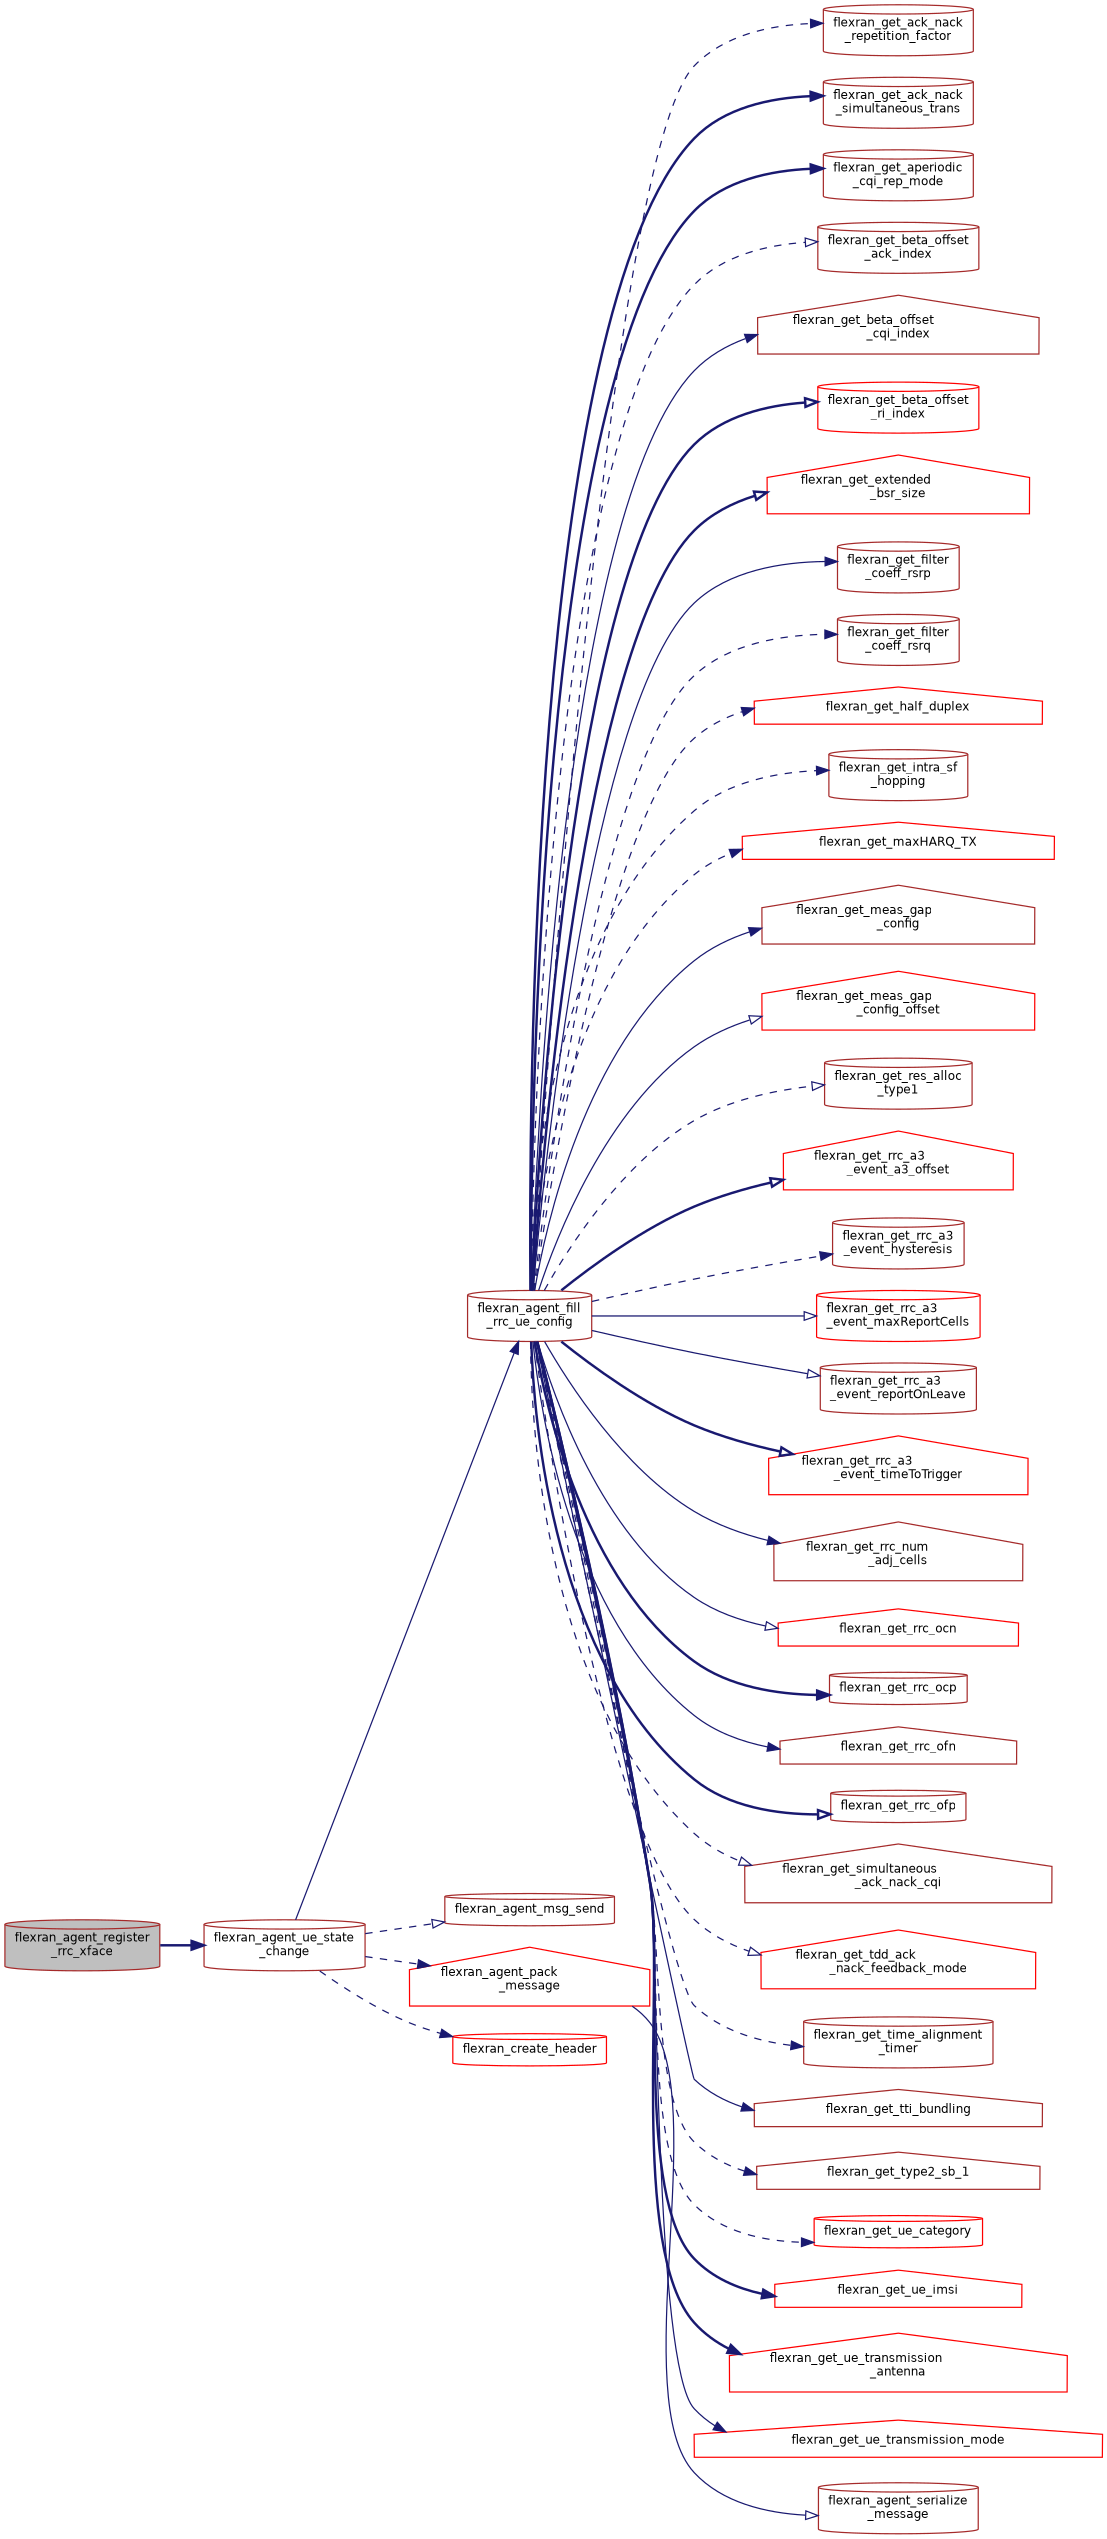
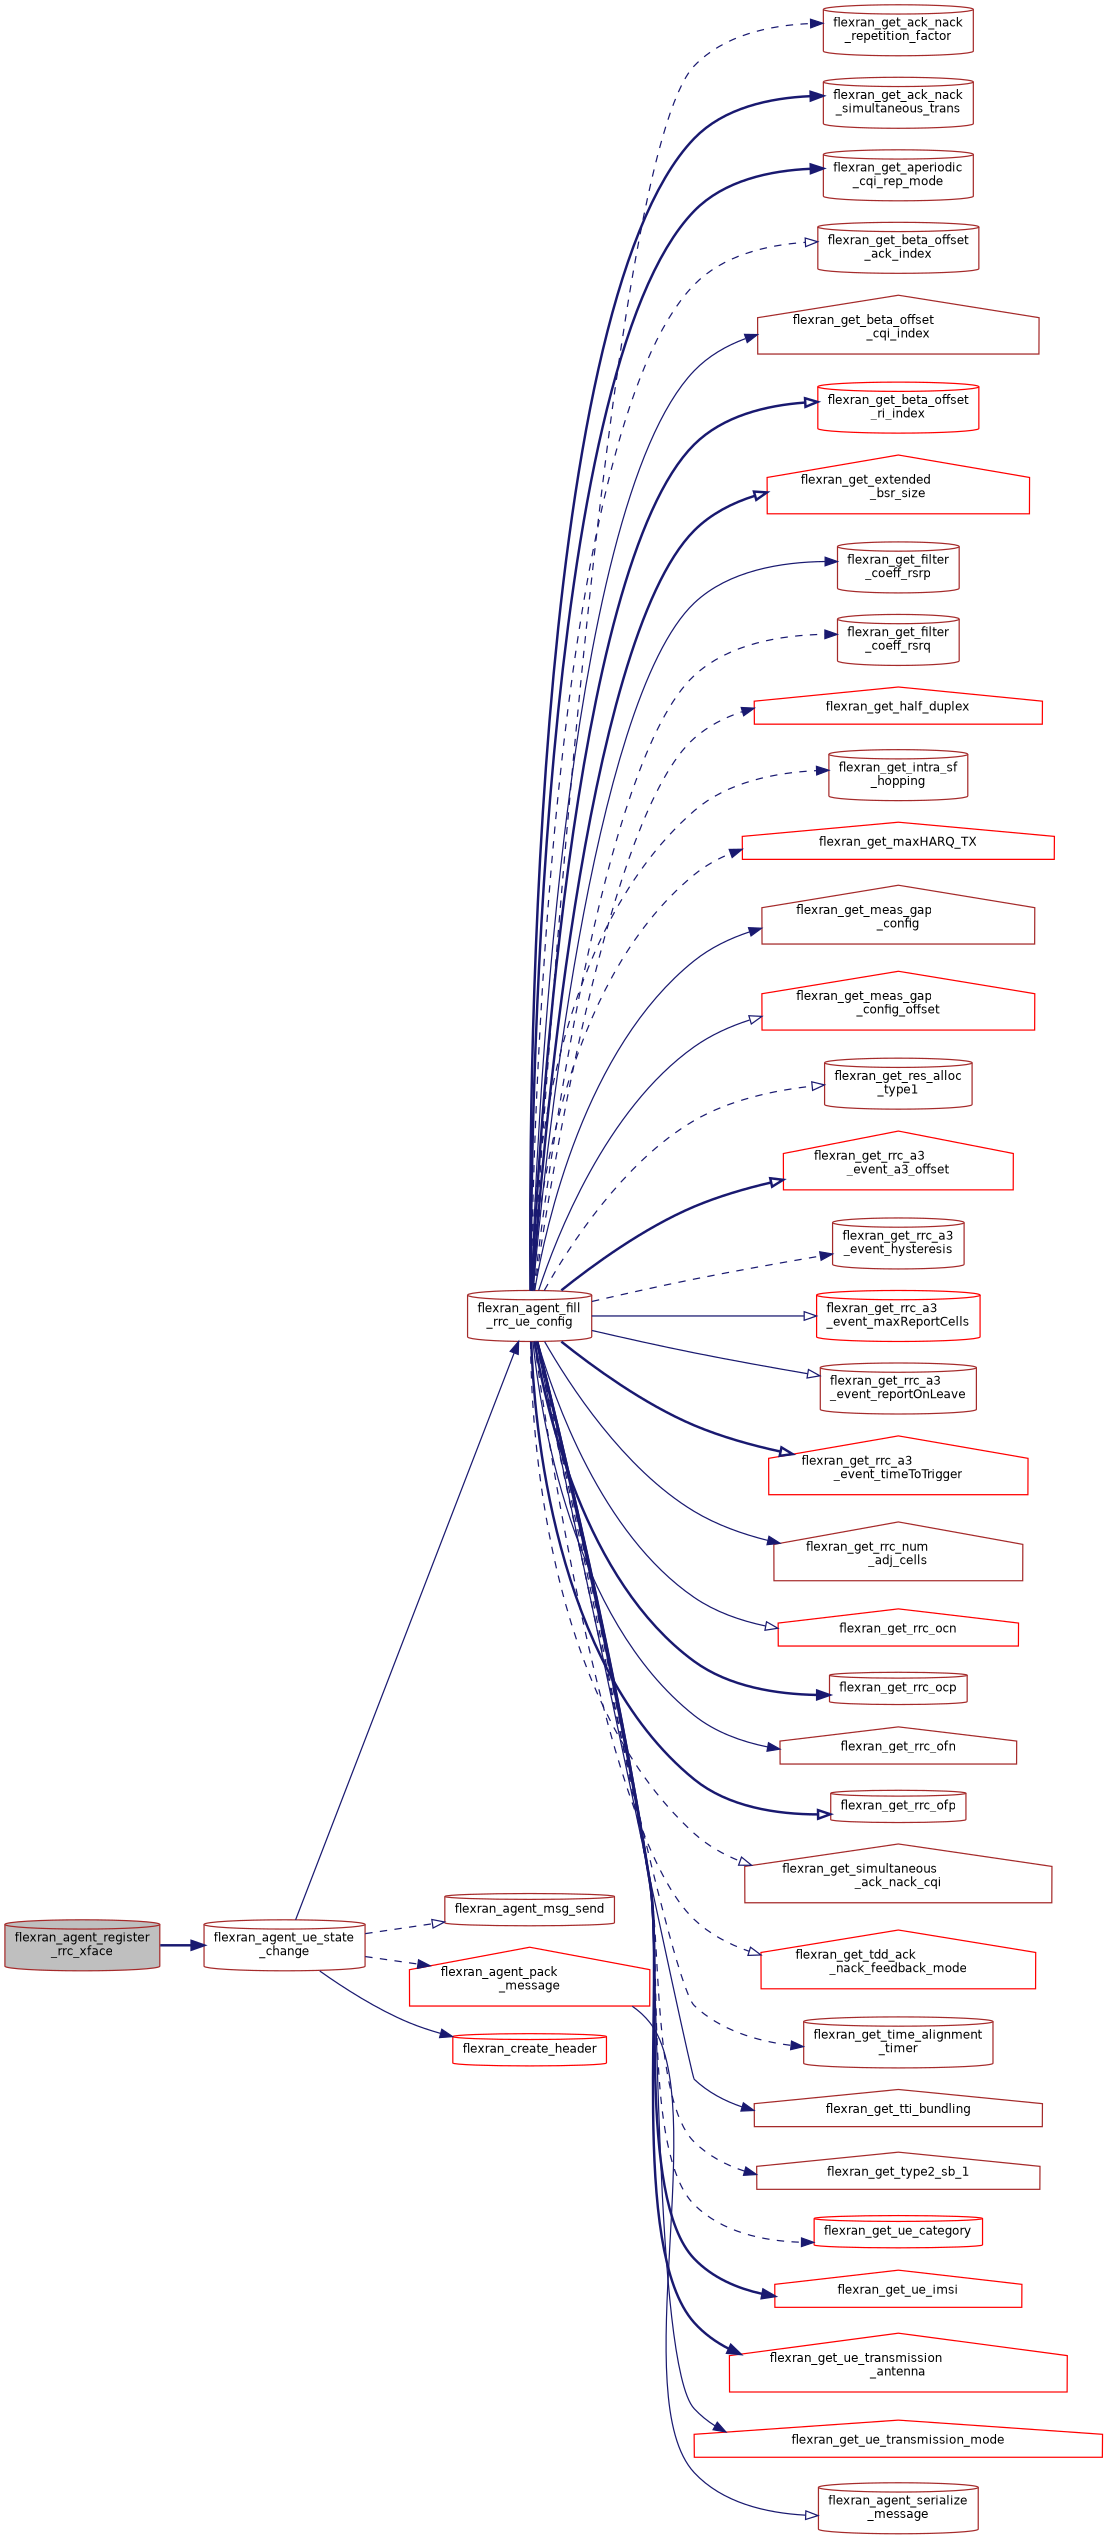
  digraph {
    rankdir=LR
    node [color=brown fillcolor=white fontname=Helvetica fontsize=10 shape=cylinder style=filled]
    edge [arrowhead=normal color=midnightblue fontname=Helvetica fontsize=10 labelfontname=Helvetica labelfontsize=10 style=dashed]
    n1 [fillcolor=grey75 fontcolor=black height=0.2 label="flexran_agent_register\l_rrc_xface" width=0.4]
    n2 [height=0.2 label="flexran_agent_ue_state\l_change" width=0.4]
    n3 [height=0.2 label="flexran_agent_fill\l_rrc_ue_config" width=0.4]
    n4 [height=0.2 label=flexran_agent_msg_send width=0.4]
    n5 [color=red height=0.2 label="flexran_agent_pack\l_message" shape=house width=0.4]
    n6 [color=red height=0.2 label=flexran_create_header width=0.4]
    n7 [height=0.2 label="flexran_get_ack_nack\l_repetition_factor" width=0.4]
    n8 [height=0.2 label="flexran_get_ack_nack\l_simultaneous_trans" width=0.4]
    n9 [height=0.2 label="flexran_get_aperiodic\l_cqi_rep_mode" width=0.4]
    n10 [height=0.2 label="flexran_get_beta_offset\l_ack_index" width=0.4]
    n11 [height=0.2 label="flexran_get_beta_offset\l_cqi_index" shape=house width=0.4]
    n12 [color=red height=0.2 label="flexran_get_beta_offset\l_ri_index" width=0.4]
    n13 [color=red height=0.2 label="flexran_get_extended\l_bsr_size" shape=house width=0.4]
    n14 [height=0.2 label="flexran_get_filter\l_coeff_rsrp" width=0.4]
    n15 [height=0.2 label="flexran_get_filter\l_coeff_rsrq" width=0.4]
    n16 [color=red height=0.2 label=flexran_get_half_duplex shape=house width=0.4]
    n17 [height=0.2 label="flexran_get_intra_sf\l_hopping" width=0.4]
    n18 [color=red height=0.2 label=flexran_get_maxHARQ_TX shape=house width=0.4]
    n19 [height=0.2 label="flexran_get_meas_gap\l_config" shape=house width=0.4]
    n20 [color=red height=0.2 label="flexran_get_meas_gap\l_config_offset" shape=house width=0.4]
    n21 [height=0.2 label="flexran_get_res_alloc\l_type1" width=0.4]
    n22 [color=red height=0.2 label="flexran_get_rrc_a3\l_event_a3_offset" shape=house width=0.4]
    n23 [height=0.2 label="flexran_get_rrc_a3\l_event_hysteresis" width=0.4]
    n24 [color=red height=0.2 label="flexran_get_rrc_a3\l_event_maxReportCells" width=0.4]
    n25 [height=0.2 label="flexran_get_rrc_a3\l_event_reportOnLeave" width=0.4]
    n26 [color=red height=0.2 label="flexran_get_rrc_a3\l_event_timeToTrigger" shape=house width=0.4]
    n27 [height=0.2 label="flexran_get_rrc_num\l_adj_cells" shape=house width=0.4]
    n28 [color=red height=0.2 label=flexran_get_rrc_ocn shape=house width=0.4]
    n29 [height=0.2 label=flexran_get_rrc_ocp width=0.4]
    n30 [height=0.2 label=flexran_get_rrc_ofn shape=house width=0.4]
    n31 [height=0.2 label=flexran_get_rrc_ofp width=0.4]
    n32 [height=0.2 label="flexran_get_simultaneous\l_ack_nack_cqi" shape=house width=0.4]
    n33 [color=red height=0.2 label="flexran_get_tdd_ack\l_nack_feedback_mode" shape=house width=0.4]
    n34 [height=0.2 label="flexran_get_time_alignment\l_timer" width=0.4]
    n35 [height=0.2 label=flexran_get_tti_bundling shape=house width=0.4]
    n36 [height=0.2 label=flexran_get_type2_sb_1 shape=house width=0.4]
    n37 [color=red height=0.2 label=flexran_get_ue_category width=0.4]
    n38 [color=red height=0.2 label=flexran_get_ue_imsi shape=house width=0.4]
    n39 [color=red height=0.2 label="flexran_get_ue_transmission\l_antenna" shape=house width=0.4]
    n40 [color=red height=0.2 label=flexran_get_ue_transmission_mode shape=house width=0.4]
    n41 [height=0.2 label="flexran_agent_serialize\l_message" width=0.4]
    n1 -> n2 [style=bold]
    n2 -> n3 [style=solid]
    n2 -> n4 [arrowhead=onormal]
    n2 -> n5
-   n2 -> n6
+   n2 -> n6 [style=solid]
    n3 -> n7
    n3 -> n8 [style=bold]
    n3 -> n9 [style=bold]
    n3 -> n10 [arrowhead=onormal]
    n3 -> n11 [style=solid]
    n3 -> n12 [arrowhead=onormal style=bold]
    n3 -> n13 [arrowhead=onormal style=bold]
    n3 -> n14 [style=solid]
    n3 -> n15
    n3 -> n16
    n3 -> n17
    n3 -> n18
    n3 -> n19 [style=solid]
    n3 -> n20 [arrowhead=onormal style=solid]
    n3 -> n21 [arrowhead=onormal]
    n3 -> n22 [arrowhead=onormal style=bold]
    n3 -> n23
    n3 -> n24 [arrowhead=onormal style=solid]
    n3 -> n25 [arrowhead=onormal style=solid]
    n3 -> n26 [arrowhead=onormal style=bold]
    n3 -> n27 [style=solid]
    n3 -> n28 [arrowhead=onormal style=solid]
    n3 -> n29 [style=bold]
    n3 -> n30 [style=solid]
    n3 -> n31 [arrowhead=onormal style=bold]
    n3 -> n32 [arrowhead=onormal]
    n3 -> n33 [arrowhead=onormal]
    n3 -> n34
    n3 -> n35 [style=solid]
    n3 -> n36
    n3 -> n37
    n3 -> n38 [style=bold]
    n3 -> n39 [style=bold]
    n3 -> n40 [style=solid]
    n5 -> n41 [arrowhead=onormal style=solid]
  }
